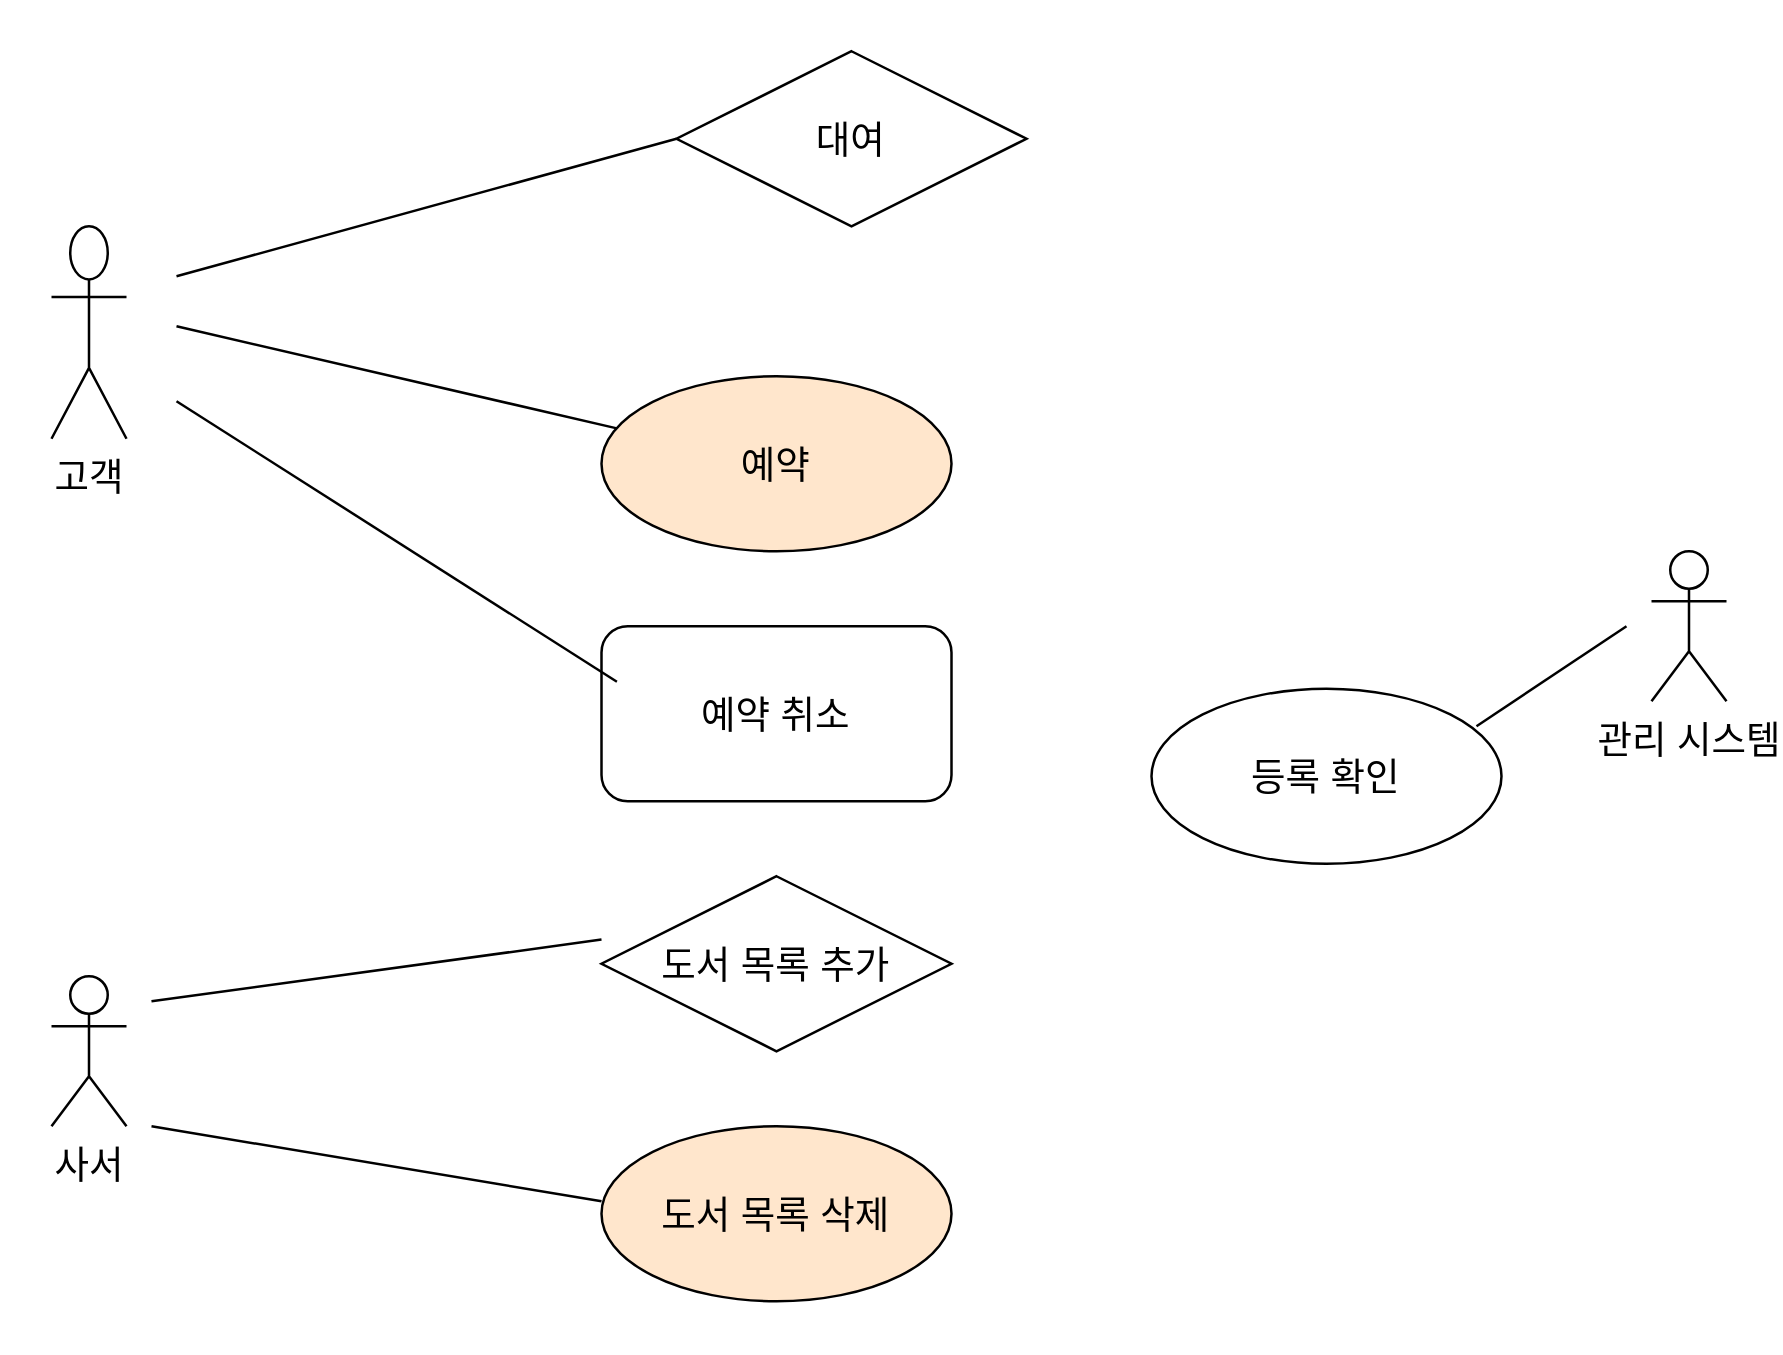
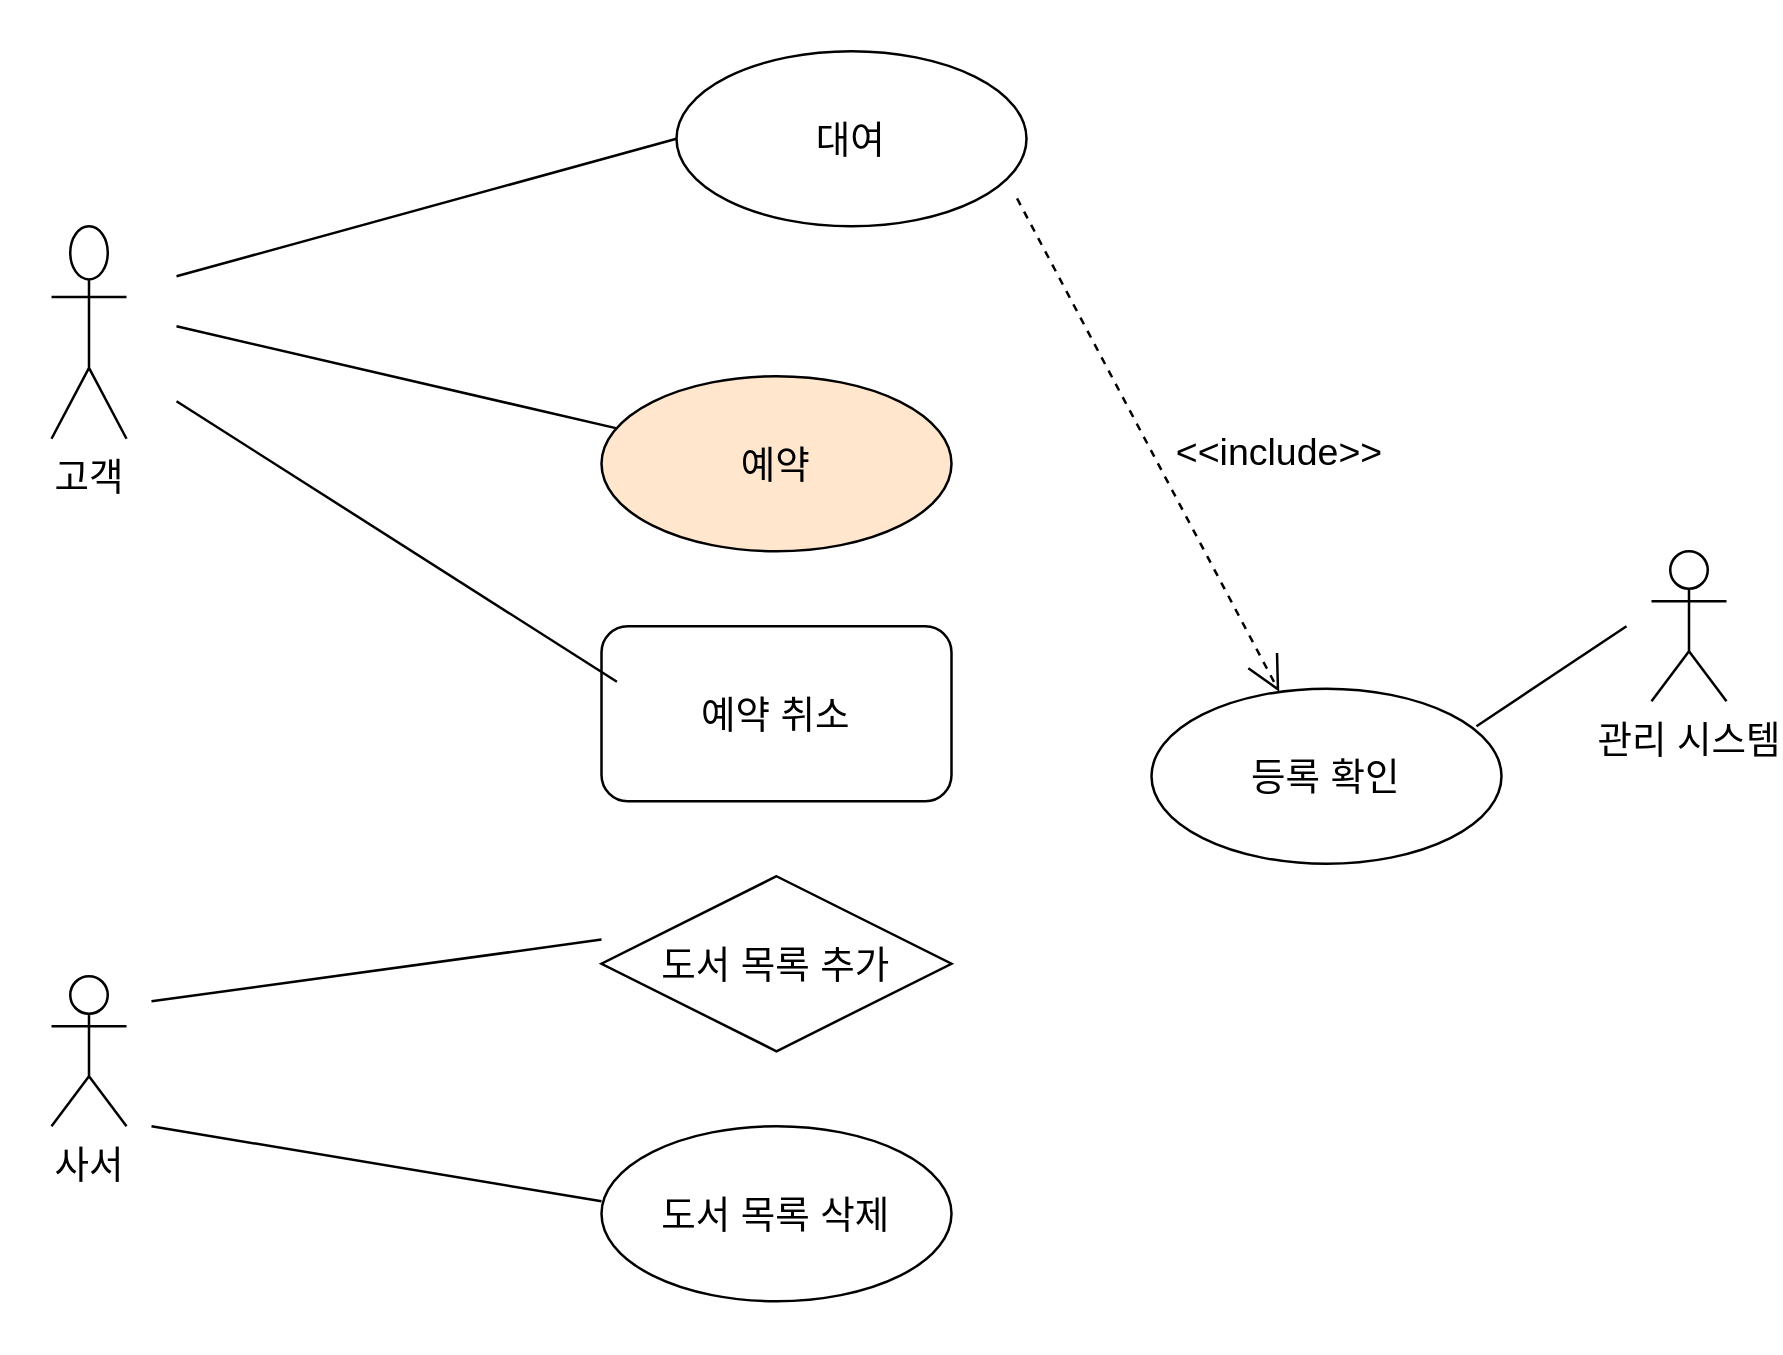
  <mxCell id="0" />
  <mxCell id="1" parent="0" />
  <mxCell id="2" value="&lt;font style=&quot;font-size: 15px;&quot;&gt;고객&lt;/font&gt;" style="shape=umlActor;verticalLabelPosition=bottom;verticalAlign=top;html=1;outlineConnect=0;" vertex="1" parent="1"><mxGeometry x="20" y="90" width="30" height="85" as="geometry" /></mxCell>
- <mxCell id="3" value="&lt;font style=&quot;font-size: 15px;&quot;&gt;대여&lt;/font&gt;" style="rhombus;whiteSpace=wrap;html=1;" vertex="1" parent="1"><mxGeometry x="270" y="20" width="140" height="70" as="geometry" /></mxCell>
+ <mxCell id="3" value="&lt;font style=&quot;font-size: 15px;&quot;&gt;대여&lt;/font&gt;" style="ellipse;whiteSpace=wrap;html=1;" vertex="1" parent="1"><mxGeometry x="270" y="20" width="140" height="70" as="geometry" /></mxCell>
  <mxCell id="4" value="&lt;font style=&quot;font-size: 15px;&quot;&gt;예약&lt;/font&gt;" style="ellipse;whiteSpace=wrap;html=1;fillColor=#ffe6cc;" vertex="1" parent="1"><mxGeometry x="240" y="150" width="140" height="70" as="geometry" /></mxCell>
  <mxCell id="5" value="&lt;font style=&quot;font-size: 15px;&quot;&gt;예약 취소&lt;/font&gt;" style="whiteSpace=wrap;html=1;rounded=1;" vertex="1" parent="1"><mxGeometry x="240" y="250" width="140" height="70" as="geometry" /></mxCell>
  <mxCell id="6" value="" style="endArrow=none;html=1;rounded=0;entryX=0;entryY=0.5;entryDx=0;entryDy=0;" edge="1" parent="1" target="3"><mxGeometry width="50" height="50" relative="1" as="geometry"><mxPoint x="70" y="110" as="sourcePoint" /><mxPoint x="290" y="280" as="targetPoint" /></mxGeometry></mxCell>
  <mxCell id="7" value="" style="endArrow=none;html=1;rounded=0;entryX=0.044;entryY=0.298;entryDx=0;entryDy=0;entryPerimeter=0;" edge="1" parent="1" target="4"><mxGeometry width="50" height="50" relative="1" as="geometry"><mxPoint x="70" y="130" as="sourcePoint" /><mxPoint x="290" y="280" as="targetPoint" /></mxGeometry></mxCell>
  <mxCell id="8" value="" style="endArrow=none;html=1;rounded=0;entryX=0.044;entryY=0.317;entryDx=0;entryDy=0;entryPerimeter=0;" edge="1" parent="1" target="5"><mxGeometry width="50" height="50" relative="1" as="geometry"><mxPoint x="70" y="160" as="sourcePoint" /><mxPoint x="230" y="260" as="targetPoint" /></mxGeometry></mxCell>
  <mxCell id="9" value="&lt;font style=&quot;font-size: 15px;&quot;&gt;등록 확인&lt;/font&gt;" style="ellipse;whiteSpace=wrap;html=1;" vertex="1" parent="1"><mxGeometry x="460" y="275" width="140" height="70" as="geometry" /></mxCell>
  <mxCell id="10" value="&lt;font style=&quot;font-size: 15px;&quot;&gt;관리 시스템&lt;/font&gt;" style="shape=umlActor;verticalLabelPosition=bottom;verticalAlign=top;html=1;" vertex="1" parent="1"><mxGeometry x="660" y="220" width="30" height="60" as="geometry" /></mxCell>
+ <mxCell id="11" value="&lt;font style=&quot;font-size: 15px;&quot;&gt;&amp;lt;&amp;lt;include&amp;gt;&amp;gt;&lt;/font&gt;" style="endArrow=open;endSize=12;dashed=1;html=1;rounded=0;entryX=0.365;entryY=0.017;entryDx=0;entryDy=0;entryPerimeter=0;exitX=0.973;exitY=0.841;exitDx=0;exitDy=0;exitPerimeter=0;" edge="1" parent="1" source="3" target="9"><mxGeometry x="0.24" y="45" width="160" relative="1" as="geometry"><mxPoint x="310" y="10" as="sourcePoint" /><mxPoint x="470" y="10" as="targetPoint" /><mxPoint as="offset" /></mxGeometry></mxCell>
  <mxCell id="12" value="" style="endArrow=none;html=1;rounded=0;" edge="1" parent="1"><mxGeometry width="50" height="50" relative="1" as="geometry"><mxPoint x="590" y="290" as="sourcePoint" /><mxPoint x="650" y="250" as="targetPoint" /></mxGeometry></mxCell>
  <mxCell id="13" value="&lt;font style=&quot;font-size: 15px;&quot;&gt;사서&lt;/font&gt;" style="shape=umlActor;verticalLabelPosition=bottom;verticalAlign=top;html=1;outlineConnect=0;" vertex="1" parent="1"><mxGeometry x="20" y="390" width="30" height="60" as="geometry" /></mxCell>
  <mxCell id="14" value="&lt;font style=&quot;font-size: 15px;&quot;&gt;도서 목록 추가&lt;/font&gt;" style="rhombus;whiteSpace=wrap;html=1;" vertex="1" parent="1"><mxGeometry x="240" y="350" width="140" height="70" as="geometry" /></mxCell>
- <mxCell id="15" value="&lt;font style=&quot;font-size: 15px;&quot;&gt;도서 목록 삭제&lt;/font&gt;" style="ellipse;whiteSpace=wrap;html=1;fillColor=#ffe6cc;" vertex="1" parent="1"><mxGeometry x="240" y="450" width="140" height="70" as="geometry" /></mxCell>
+ <mxCell id="15" value="&lt;font style=&quot;font-size: 15px;&quot;&gt;도서 목록 삭제&lt;/font&gt;" style="ellipse;whiteSpace=wrap;html=1;" vertex="1" parent="1"><mxGeometry x="240" y="450" width="140" height="70" as="geometry" /></mxCell>
  <mxCell id="16" value="" style="endArrow=none;html=1;rounded=0;entryX=0;entryY=0.362;entryDx=0;entryDy=0;entryPerimeter=0;" edge="1" parent="1" target="14"><mxGeometry width="50" height="50" relative="1" as="geometry"><mxPoint x="60" y="400" as="sourcePoint" /><mxPoint x="260" y="530" as="targetPoint" /></mxGeometry></mxCell>
  <mxCell id="17" value="" style="endArrow=none;html=1;rounded=0;" edge="1" parent="1"><mxGeometry width="50" height="50" relative="1" as="geometry"><mxPoint x="60" y="450" as="sourcePoint" /><mxPoint x="240" y="480" as="targetPoint" /></mxGeometry></mxCell>
